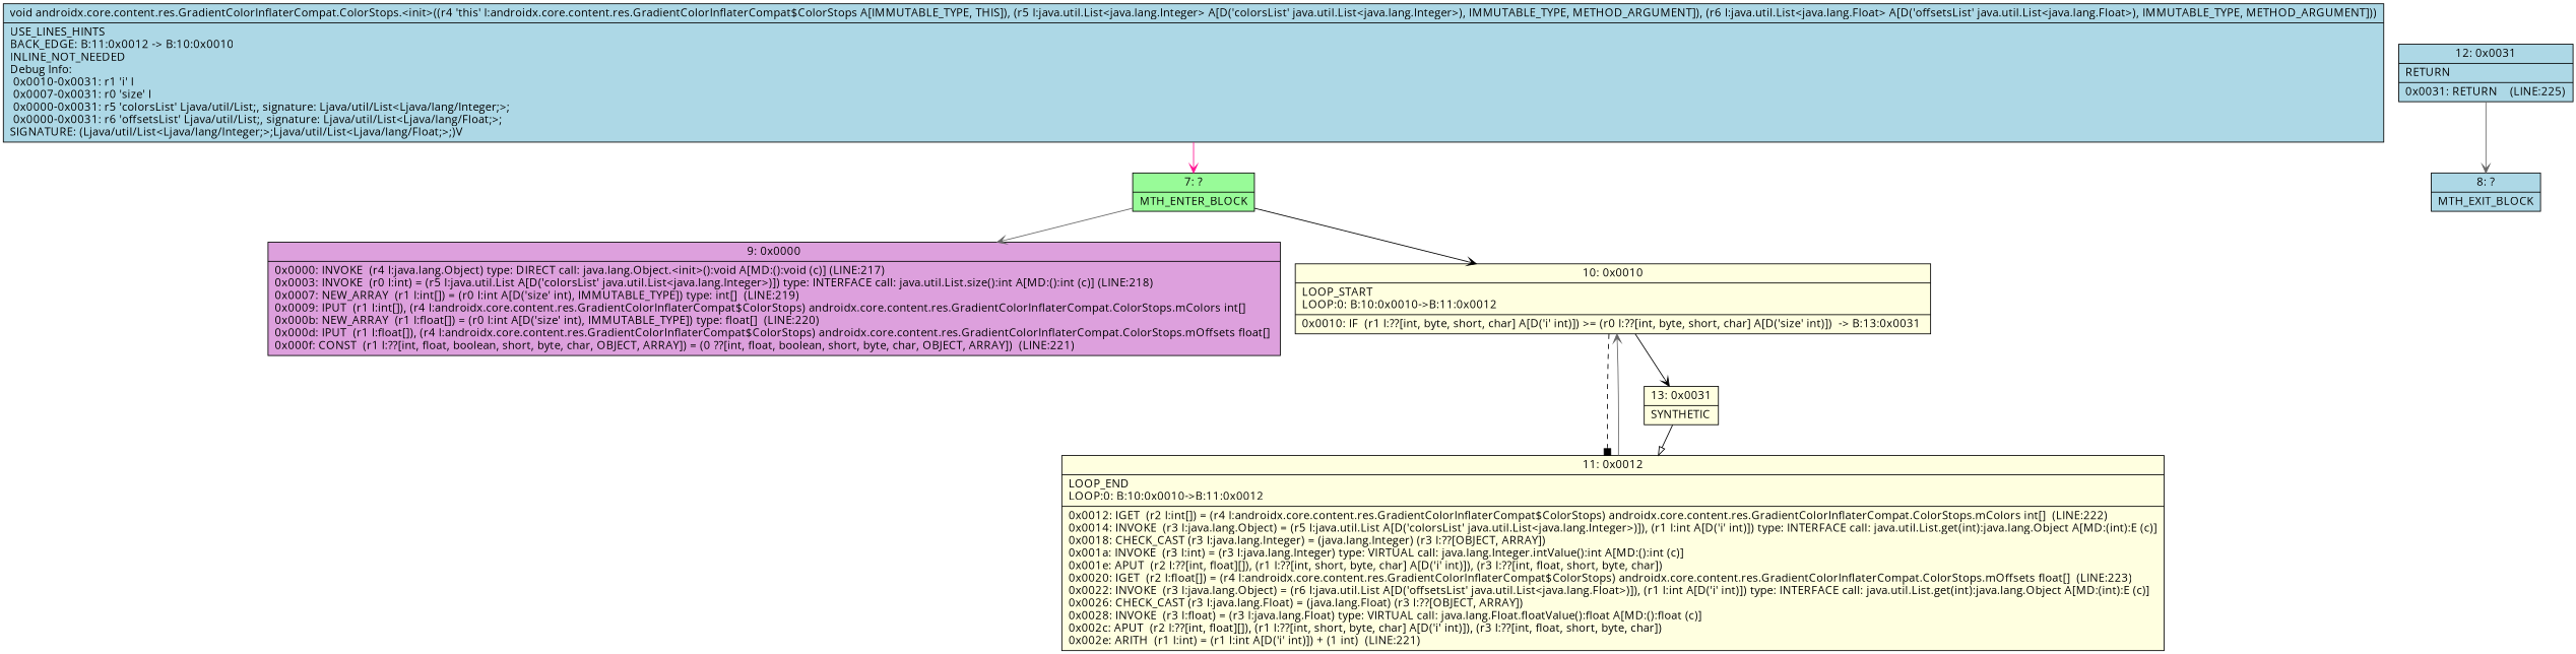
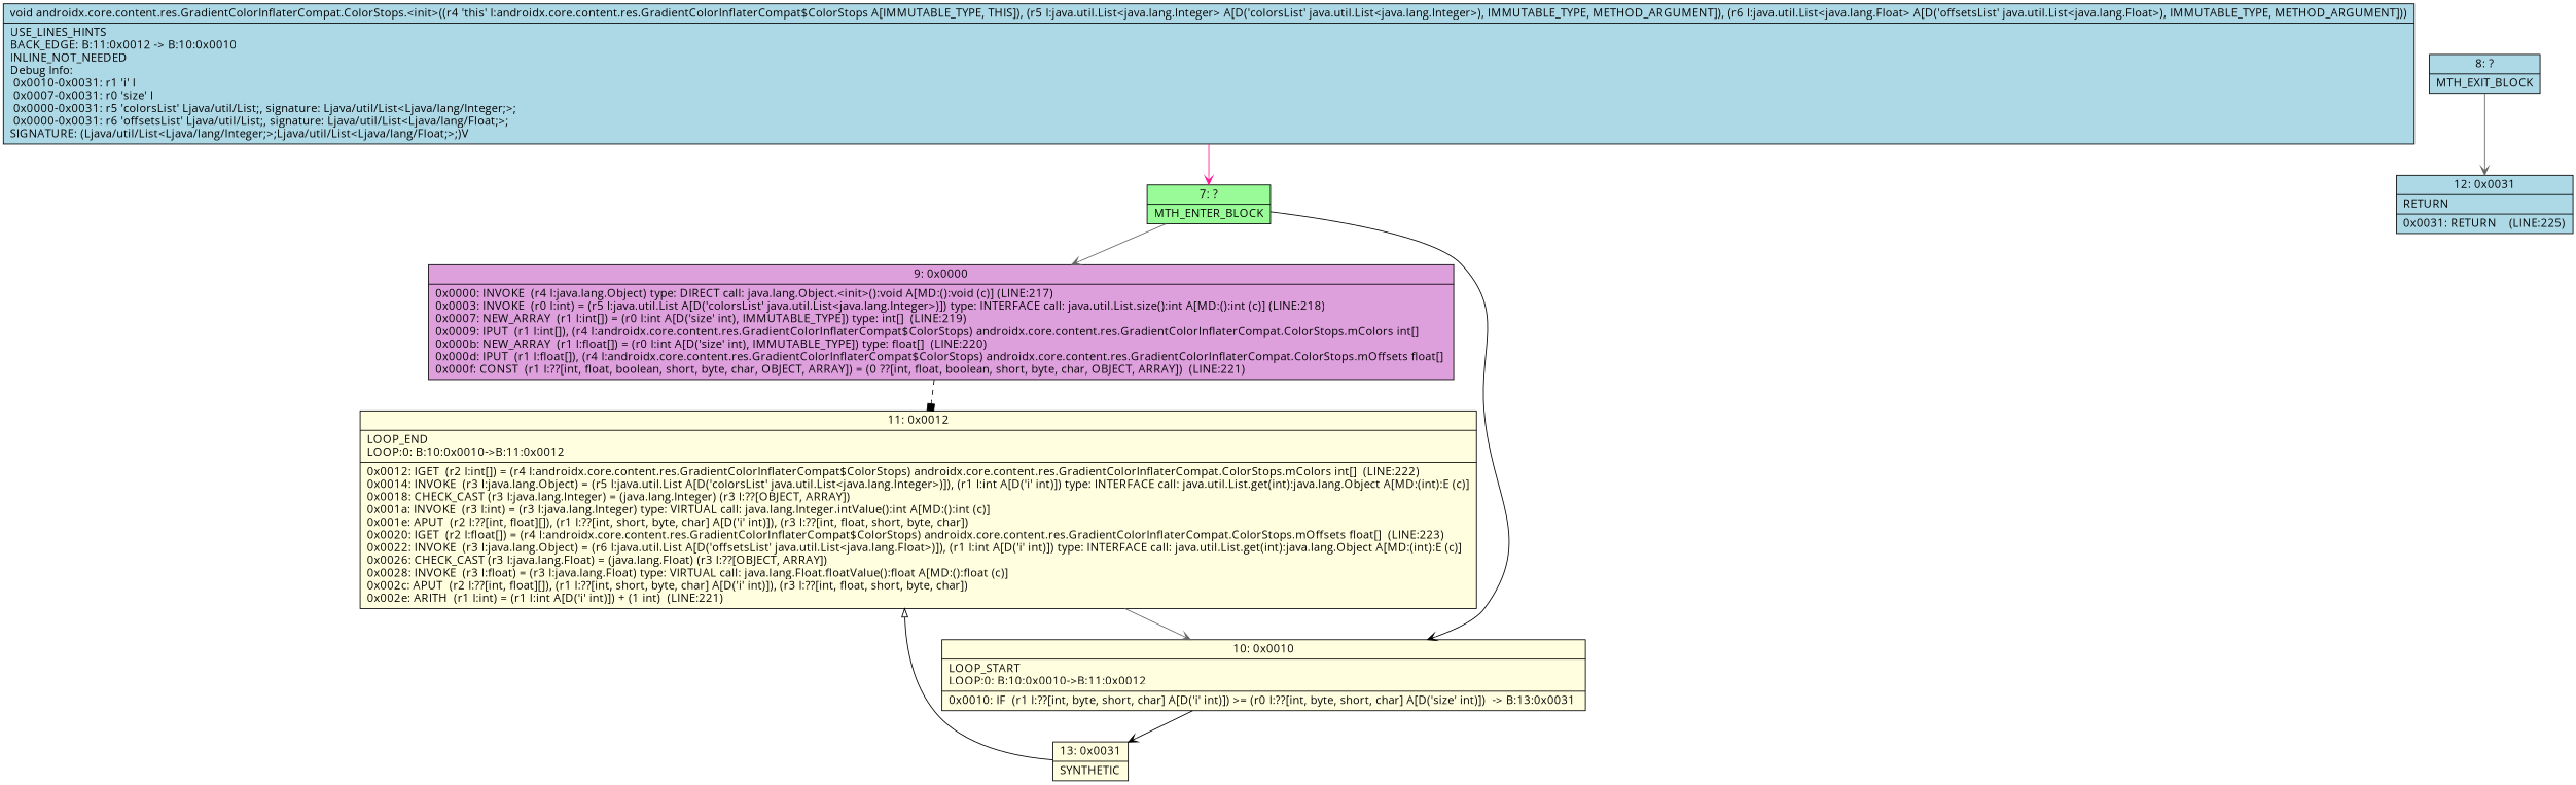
  digraph {
    fontname="Open Sans"
    node [fillcolor=lightyellow fontname="Open Sans" shape=record style=filled]
    edge [arrowhead=vee color=black fontname="Open Sans"]
    n1 [fillcolor=palegreen label="{7\:\ ?|MTH_ENTER_BLOCK\l}"]
    n2 [fillcolor=plum label="{9\:\ 0x0000|0x0000: INVOKE  (r4 I:java.lang.Object) type: DIRECT call: java.lang.Object.\<init\>():void A[MD:():void (c)] (LINE:217)\l0x0003: INVOKE  (r0 I:int) = (r5 I:java.util.List A[D('colorsList' java.util.List\<java.lang.Integer\>)]) type: INTERFACE call: java.util.List.size():int A[MD:():int (c)] (LINE:218)\l0x0007: NEW_ARRAY  (r1 I:int[]) = (r0 I:int A[D('size' int), IMMUTABLE_TYPE]) type: int[]  (LINE:219)\l0x0009: IPUT  (r1 I:int[]), (r4 I:androidx.core.content.res.GradientColorInflaterCompat$ColorStops) androidx.core.content.res.GradientColorInflaterCompat.ColorStops.mColors int[] \l0x000b: NEW_ARRAY  (r1 I:float[]) = (r0 I:int A[D('size' int), IMMUTABLE_TYPE]) type: float[]  (LINE:220)\l0x000d: IPUT  (r1 I:float[]), (r4 I:androidx.core.content.res.GradientColorInflaterCompat$ColorStops) androidx.core.content.res.GradientColorInflaterCompat.ColorStops.mOffsets float[] \l0x000f: CONST  (r1 I:??[int, float, boolean, short, byte, char, OBJECT, ARRAY]) = (0 ??[int, float, boolean, short, byte, char, OBJECT, ARRAY])  (LINE:221)\l}"]
    n3 [label="{10\:\ 0x0010|LOOP_START\lLOOP:0: B:10:0x0010\-\>B:11:0x0012\l|0x0010: IF  (r1 I:??[int, byte, short, char] A[D('i' int)]) \>= (r0 I:??[int, byte, short, char] A[D('size' int)])  \-\> B:13:0x0031 \l}"]
    n4 [label="{11\:\ 0x0012|LOOP_END\lLOOP:0: B:10:0x0010\-\>B:11:0x0012\l|0x0012: IGET  (r2 I:int[]) = (r4 I:androidx.core.content.res.GradientColorInflaterCompat$ColorStops) androidx.core.content.res.GradientColorInflaterCompat.ColorStops.mColors int[]  (LINE:222)\l0x0014: INVOKE  (r3 I:java.lang.Object) = (r5 I:java.util.List A[D('colorsList' java.util.List\<java.lang.Integer\>)]), (r1 I:int A[D('i' int)]) type: INTERFACE call: java.util.List.get(int):java.lang.Object A[MD:(int):E (c)]\l0x0018: CHECK_CAST (r3 I:java.lang.Integer) = (java.lang.Integer) (r3 I:??[OBJECT, ARRAY]) \l0x001a: INVOKE  (r3 I:int) = (r3 I:java.lang.Integer) type: VIRTUAL call: java.lang.Integer.intValue():int A[MD:():int (c)]\l0x001e: APUT  (r2 I:??[int, float][]), (r1 I:??[int, short, byte, char] A[D('i' int)]), (r3 I:??[int, float, short, byte, char]) \l0x0020: IGET  (r2 I:float[]) = (r4 I:androidx.core.content.res.GradientColorInflaterCompat$ColorStops) androidx.core.content.res.GradientColorInflaterCompat.ColorStops.mOffsets float[]  (LINE:223)\l0x0022: INVOKE  (r3 I:java.lang.Object) = (r6 I:java.util.List A[D('offsetsList' java.util.List\<java.lang.Float\>)]), (r1 I:int A[D('i' int)]) type: INTERFACE call: java.util.List.get(int):java.lang.Object A[MD:(int):E (c)]\l0x0026: CHECK_CAST (r3 I:java.lang.Float) = (java.lang.Float) (r3 I:??[OBJECT, ARRAY]) \l0x0028: INVOKE  (r3 I:float) = (r3 I:java.lang.Float) type: VIRTUAL call: java.lang.Float.floatValue():float A[MD:():float (c)]\l0x002c: APUT  (r2 I:??[int, float][]), (r1 I:??[int, short, byte, char] A[D('i' int)]), (r3 I:??[int, float, short, byte, char]) \l0x002e: ARITH  (r1 I:int) = (r1 I:int A[D('i' int)]) + (1 int)  (LINE:221)\l}"]
    n5 [label="{13\:\ 0x0031|SYNTHETIC\l}"]
    n6 [fillcolor=lightblue label="{12\:\ 0x0031|RETURN\l|0x0031: RETURN    (LINE:225)\l}"]
    n7 [fillcolor=lightblue label="{8\:\ ?|MTH_EXIT_BLOCK\l}"]
    n8 [fillcolor=lightblue label="{void androidx.core.content.res.GradientColorInflaterCompat.ColorStops.\<init\>((r4 'this' I:androidx.core.content.res.GradientColorInflaterCompat$ColorStops A[IMMUTABLE_TYPE, THIS]), (r5 I:java.util.List\<java.lang.Integer\> A[D('colorsList' java.util.List\<java.lang.Integer\>), IMMUTABLE_TYPE, METHOD_ARGUMENT]), (r6 I:java.util.List\<java.lang.Float\> A[D('offsetsList' java.util.List\<java.lang.Float\>), IMMUTABLE_TYPE, METHOD_ARGUMENT]))  | USE_LINES_HINTS\lBACK_EDGE: B:11:0x0012 \-\> B:10:0x0010\lINLINE_NOT_NEEDED\lDebug Info:\l  0x0010\-0x0031: r1 'i' I\l  0x0007\-0x0031: r0 'size' I\l  0x0000\-0x0031: r5 'colorsList' Ljava\/util\/List;, signature: Ljava\/util\/List\<Ljava\/lang\/Integer;\>;\l  0x0000\-0x0031: r6 'offsetsList' Ljava\/util\/List;, signature: Ljava\/util\/List\<Ljava\/lang\/Float;\>;\lSIGNATURE: (Ljava\/util\/List\<Ljava\/lang\/Integer;\>;Ljava\/util\/List\<Ljava\/lang\/Float;\>;)V\l}"]
    n1 -> n2 [color=gray40]
    n1 -> n3
-   n3 -> n4 [arrowhead=box style=dashed]
+   n2 -> n4 [arrowhead=box style=dashed]
    n3 -> n5
    n4 -> n3 [color=gray40]
    n5 -> n4 [arrowhead=onormal]
-   n6 -> n7 [color=gray40]
+   n7 -> n6 [color=gray40]
    n8 -> n1 [color=deeppink]
  }
